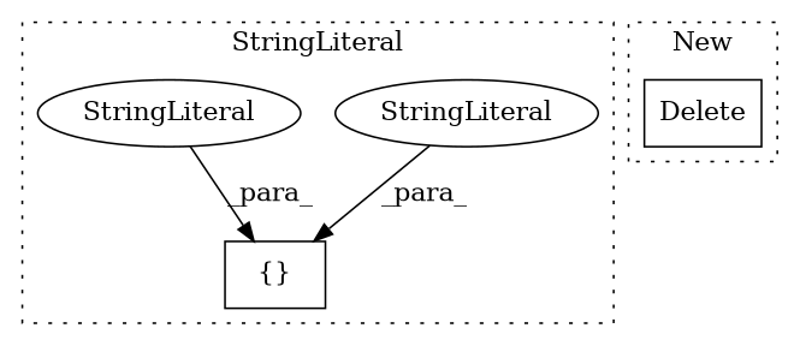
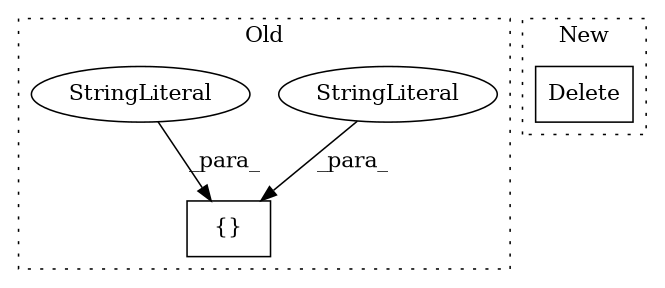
  digraph {
    node [a=45 shape=box]
    n1 [a=4 l="1,1" label="{}" s="1387,1450"]
    n2 [l=4 label=StringLiteral s=1425 shape=ellipse]
    n3 [l=7 label=StringLiteral s=1388 shape=ellipse]
    n4 [a=32 l=8 label=Delete s=1248]
    subgraph cluster_1 {
-     label=StringLiteral
+     label=Old
      style=dotted
      n1
      n2
      n3
    }
    subgraph cluster_2 {
      label=New
      style=dotted
      n4
    }
    n2 -> n1 [label=_para_]
    n3 -> n1 [label=_para_]
  }
